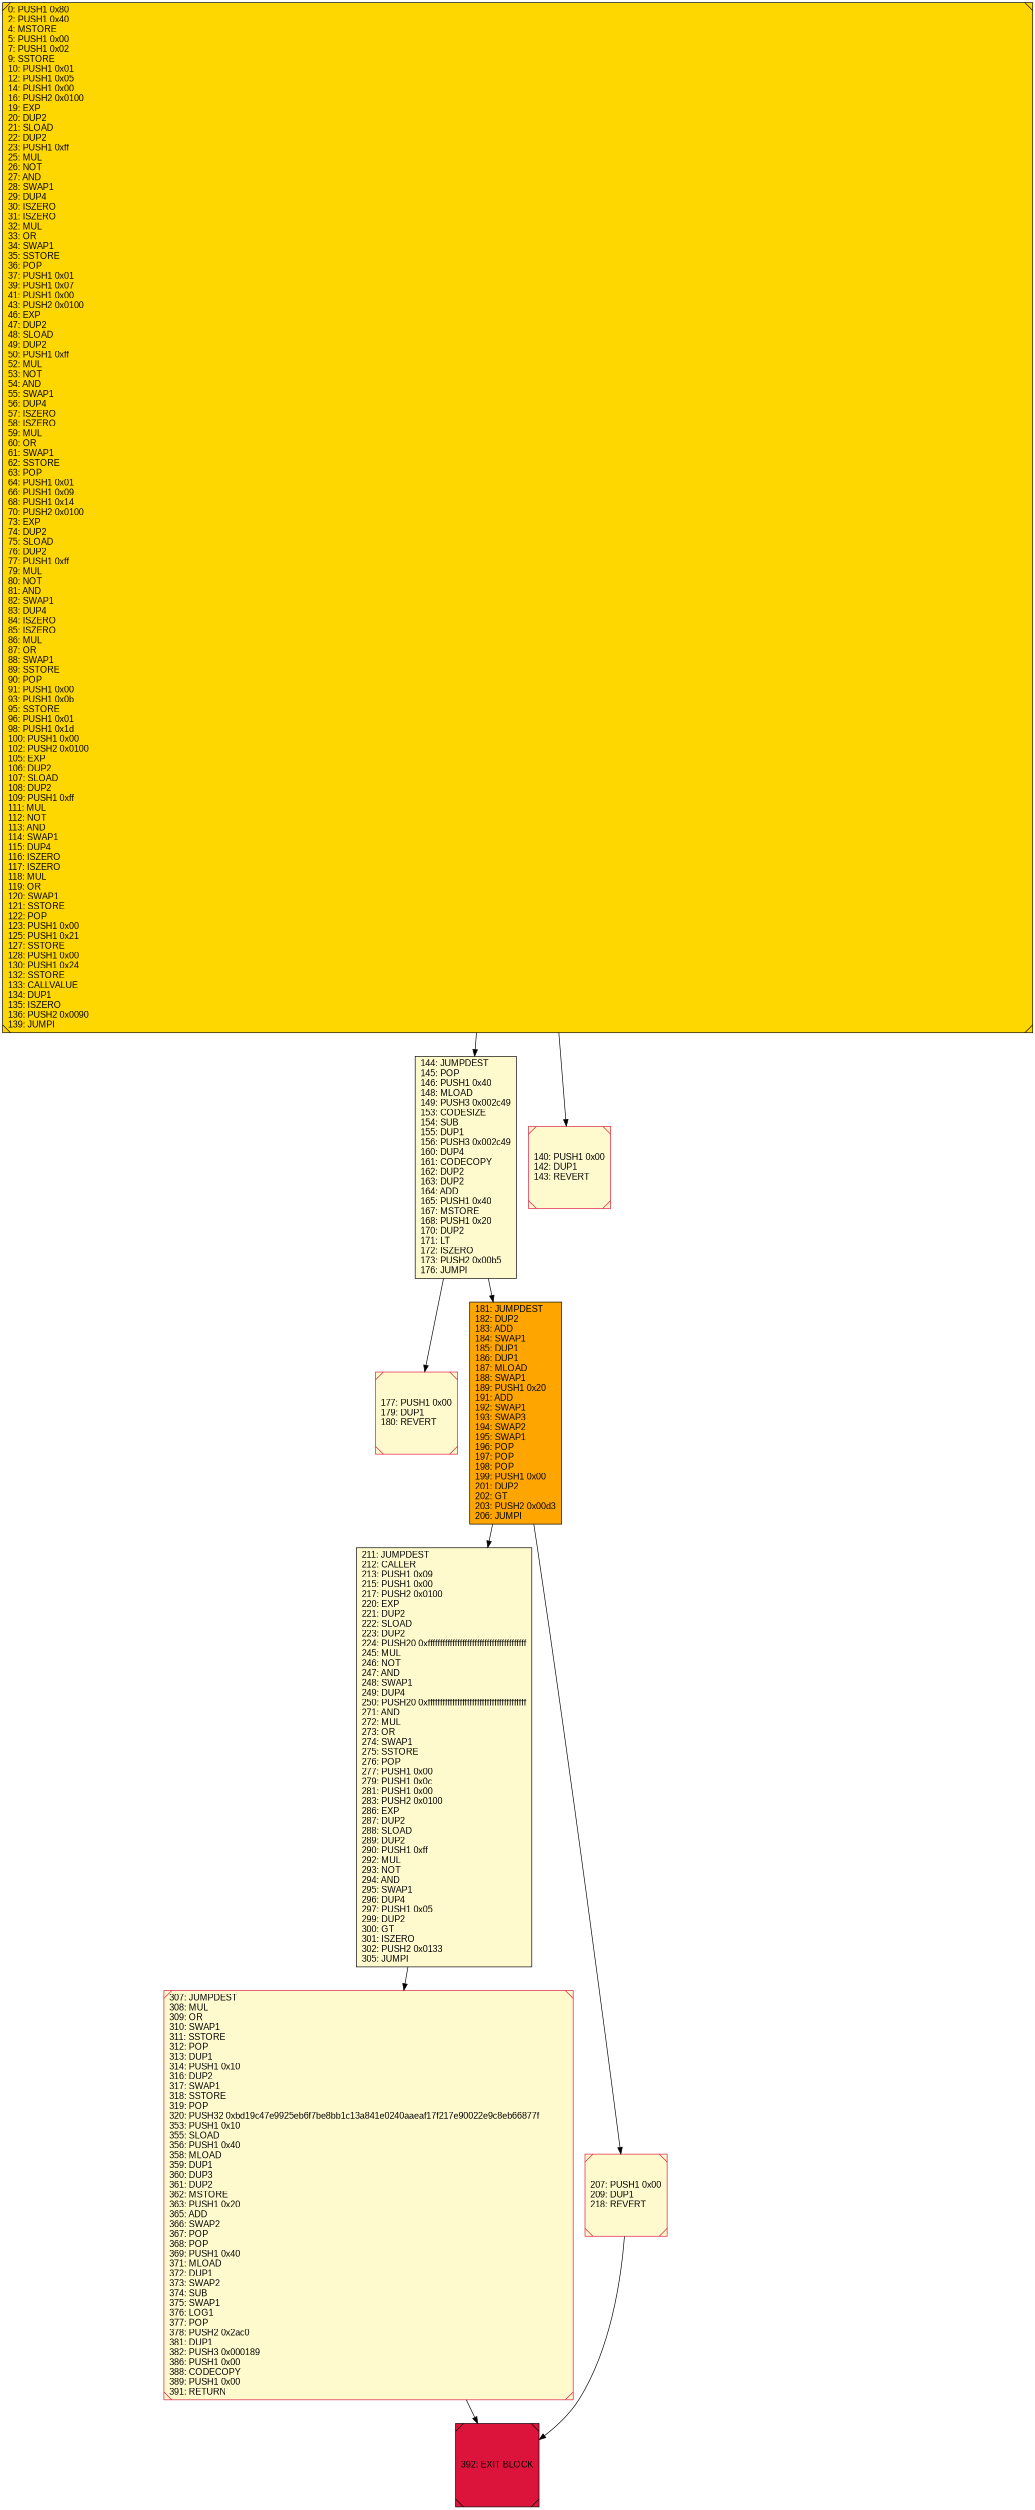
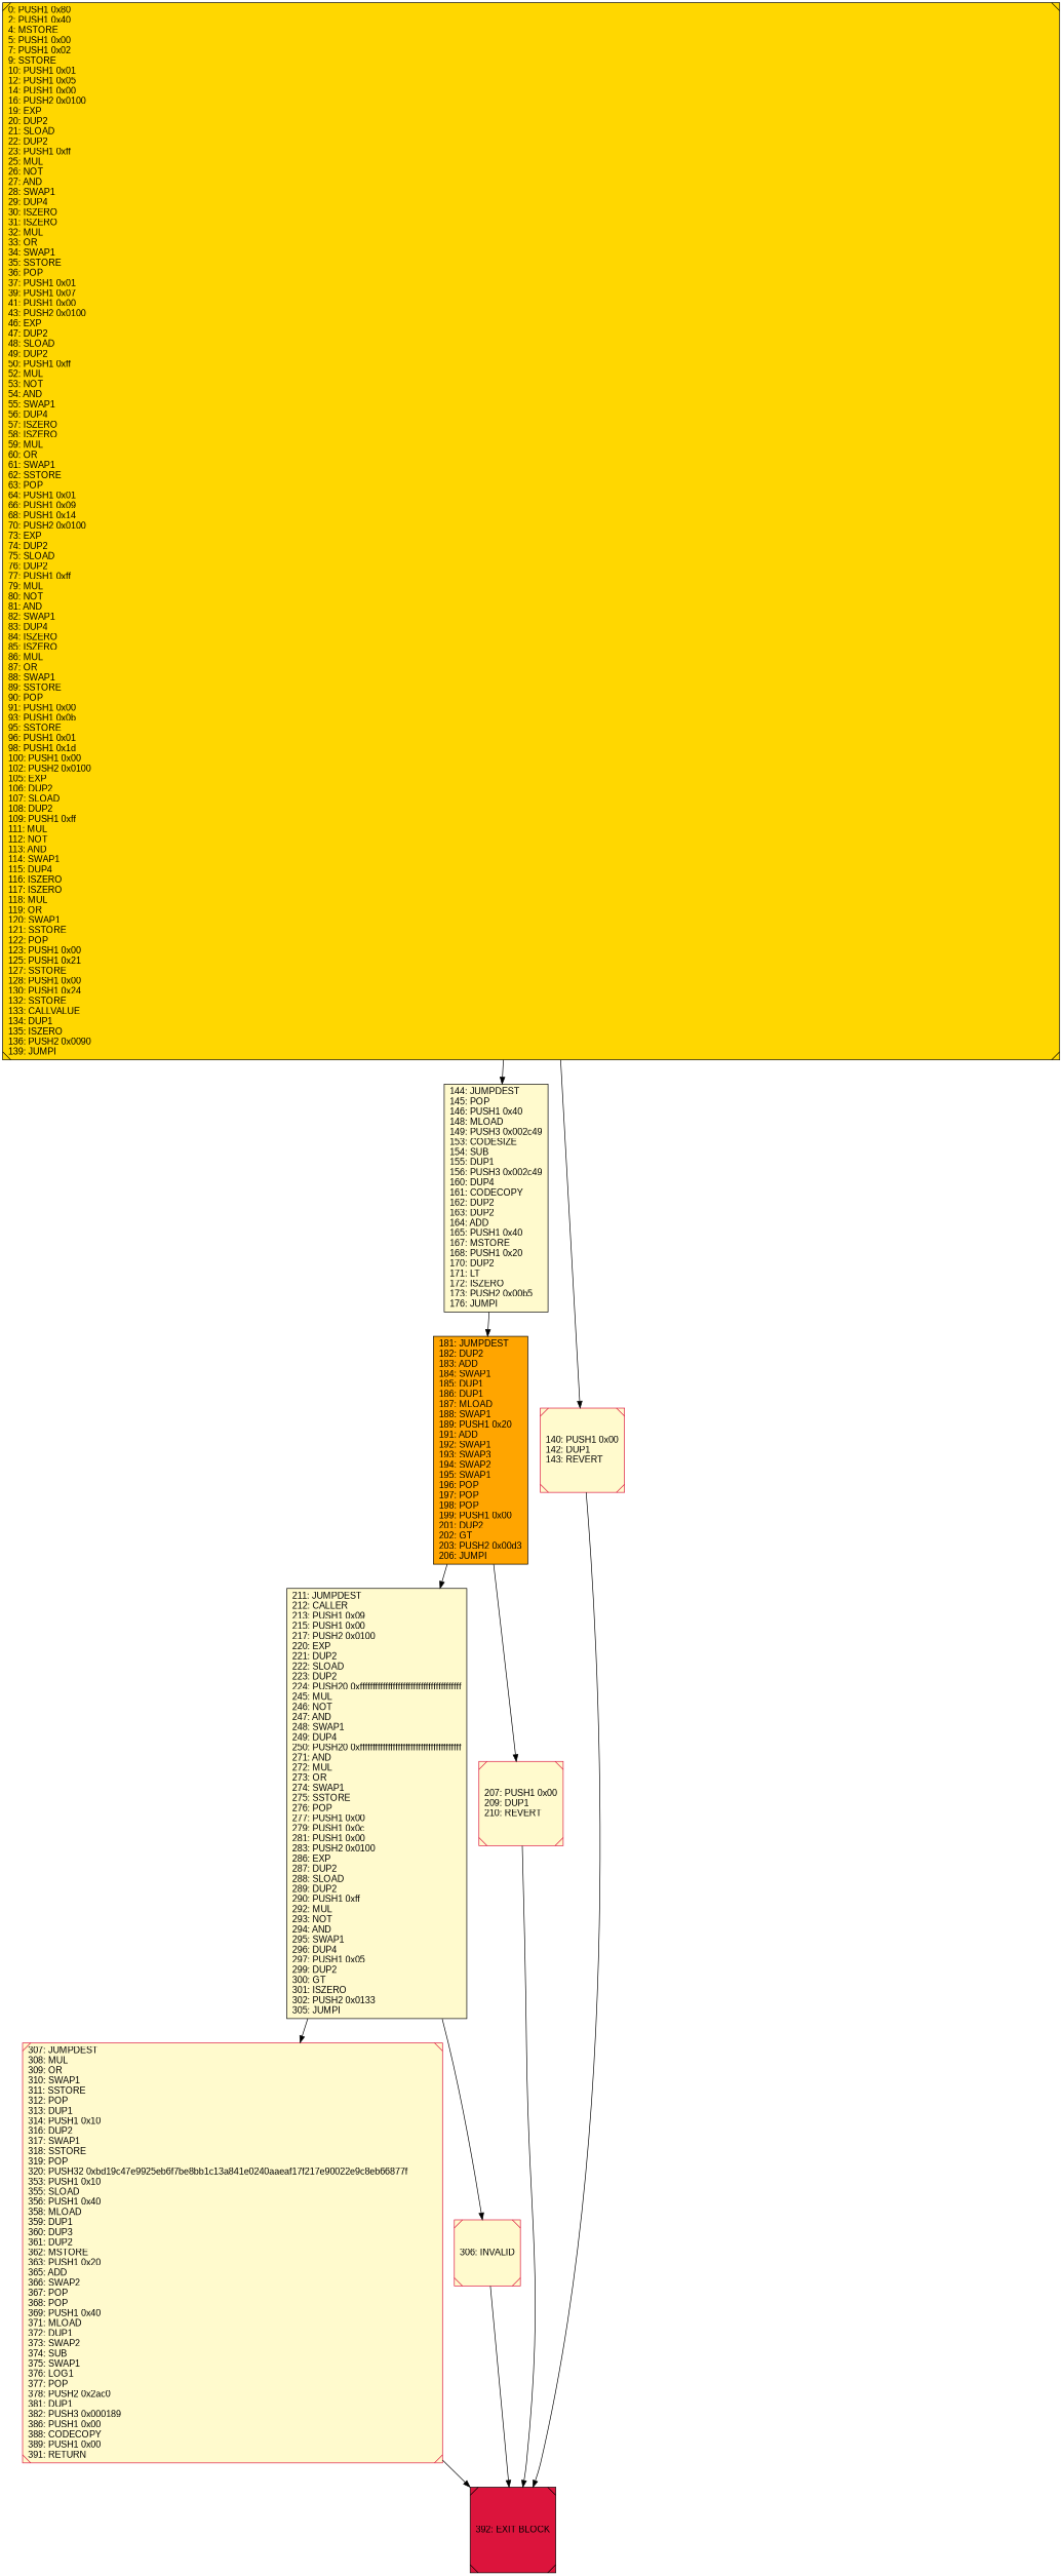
  digraph {
    rankdir=UD
    node [color=crimson fillcolor=lemonchiffon fontcolor=black fontname=arial shape=Msquare style=filled]
-   n1 [label="177: PUSH1 0x00\l179: DUP1\l180: REVERT\l"]
    n2 [color=black fillcolor=crimson label="392: EXIT BLOCK\l"]
    n3 [color=black label="211: JUMPDEST\l212: CALLER\l213: PUSH1 0x09\l215: PUSH1 0x00\l217: PUSH2 0x0100\l220: EXP\l221: DUP2\l222: SLOAD\l223: DUP2\l224: PUSH20 0xffffffffffffffffffffffffffffffffffffffff\l245: MUL\l246: NOT\l247: AND\l248: SWAP1\l249: DUP4\l250: PUSH20 0xffffffffffffffffffffffffffffffffffffffff\l271: AND\l272: MUL\l273: OR\l274: SWAP1\l275: SSTORE\l276: POP\l277: PUSH1 0x00\l279: PUSH1 0x0c\l281: PUSH1 0x00\l283: PUSH2 0x0100\l286: EXP\l287: DUP2\l288: SLOAD\l289: DUP2\l290: PUSH1 0xff\l292: MUL\l293: NOT\l294: AND\l295: SWAP1\l296: DUP4\l297: PUSH1 0x05\l299: DUP2\l300: GT\l301: ISZERO\l302: PUSH2 0x0133\l305: JUMPI\l" shape=box]
    n4 [label="307: JUMPDEST\l308: MUL\l309: OR\l310: SWAP1\l311: SSTORE\l312: POP\l313: DUP1\l314: PUSH1 0x10\l316: DUP2\l317: SWAP1\l318: SSTORE\l319: POP\l320: PUSH32 0xbd19c47e9925eb6f7be8bb1c13a841e0240aaeaf17f217e90022e9c8eb66877f\l353: PUSH1 0x10\l355: SLOAD\l356: PUSH1 0x40\l358: MLOAD\l359: DUP1\l360: DUP3\l361: DUP2\l362: MSTORE\l363: PUSH1 0x20\l365: ADD\l366: SWAP2\l367: POP\l368: POP\l369: PUSH1 0x40\l371: MLOAD\l372: DUP1\l373: SWAP2\l374: SUB\l375: SWAP1\l376: LOG1\l377: POP\l378: PUSH2 0x2ac0\l381: DUP1\l382: PUSH3 0x000189\l386: PUSH1 0x00\l388: CODECOPY\l389: PUSH1 0x00\l391: RETURN\l"]
+   n5 [label="306: INVALID\l"]
    n6 [color=black fillcolor=gold label="0: PUSH1 0x80\l2: PUSH1 0x40\l4: MSTORE\l5: PUSH1 0x00\l7: PUSH1 0x02\l9: SSTORE\l10: PUSH1 0x01\l12: PUSH1 0x05\l14: PUSH1 0x00\l16: PUSH2 0x0100\l19: EXP\l20: DUP2\l21: SLOAD\l22: DUP2\l23: PUSH1 0xff\l25: MUL\l26: NOT\l27: AND\l28: SWAP1\l29: DUP4\l30: ISZERO\l31: ISZERO\l32: MUL\l33: OR\l34: SWAP1\l35: SSTORE\l36: POP\l37: PUSH1 0x01\l39: PUSH1 0x07\l41: PUSH1 0x00\l43: PUSH2 0x0100\l46: EXP\l47: DUP2\l48: SLOAD\l49: DUP2\l50: PUSH1 0xff\l52: MUL\l53: NOT\l54: AND\l55: SWAP1\l56: DUP4\l57: ISZERO\l58: ISZERO\l59: MUL\l60: OR\l61: SWAP1\l62: SSTORE\l63: POP\l64: PUSH1 0x01\l66: PUSH1 0x09\l68: PUSH1 0x14\l70: PUSH2 0x0100\l73: EXP\l74: DUP2\l75: SLOAD\l76: DUP2\l77: PUSH1 0xff\l79: MUL\l80: NOT\l81: AND\l82: SWAP1\l83: DUP4\l84: ISZERO\l85: ISZERO\l86: MUL\l87: OR\l88: SWAP1\l89: SSTORE\l90: POP\l91: PUSH1 0x00\l93: PUSH1 0x0b\l95: SSTORE\l96: PUSH1 0x01\l98: PUSH1 0x1d\l100: PUSH1 0x00\l102: PUSH2 0x0100\l105: EXP\l106: DUP2\l107: SLOAD\l108: DUP2\l109: PUSH1 0xff\l111: MUL\l112: NOT\l113: AND\l114: SWAP1\l115: DUP4\l116: ISZERO\l117: ISZERO\l118: MUL\l119: OR\l120: SWAP1\l121: SSTORE\l122: POP\l123: PUSH1 0x00\l125: PUSH1 0x21\l127: SSTORE\l128: PUSH1 0x00\l130: PUSH1 0x24\l132: SSTORE\l133: CALLVALUE\l134: DUP1\l135: ISZERO\l136: PUSH2 0x0090\l139: JUMPI\l"]
    n7 [color=black label="144: JUMPDEST\l145: POP\l146: PUSH1 0x40\l148: MLOAD\l149: PUSH3 0x002c49\l153: CODESIZE\l154: SUB\l155: DUP1\l156: PUSH3 0x002c49\l160: DUP4\l161: CODECOPY\l162: DUP2\l163: DUP2\l164: ADD\l165: PUSH1 0x40\l167: MSTORE\l168: PUSH1 0x20\l170: DUP2\l171: LT\l172: ISZERO\l173: PUSH2 0x00b5\l176: JUMPI\l" shape=box]
    n8 [label="140: PUSH1 0x00\l142: DUP1\l143: REVERT\l"]
    n9 [color=black fillcolor=orange label="181: JUMPDEST\l182: DUP2\l183: ADD\l184: SWAP1\l185: DUP1\l186: DUP1\l187: MLOAD\l188: SWAP1\l189: PUSH1 0x20\l191: ADD\l192: SWAP1\l193: SWAP3\l194: SWAP2\l195: SWAP1\l196: POP\l197: POP\l198: POP\l199: PUSH1 0x00\l201: DUP2\l202: GT\l203: PUSH2 0x00d3\l206: JUMPI\l" shape=box]
-   n10 [label="207: PUSH1 0x00\l209: DUP1\l218: REVERT\l"]
+   n10 [label="207: PUSH1 0x00\l209: DUP1\l210: REVERT\l"]
    n3 -> n4
+   n3 -> n5
    n4 -> n2
+   n5 -> n2
    n6 -> n7
    n6 -> n8
-   n7 -> n1
    n7 -> n9
+   n8 -> n2
    n9 -> n3
    n9 -> n10
    n10 -> n2
  }
